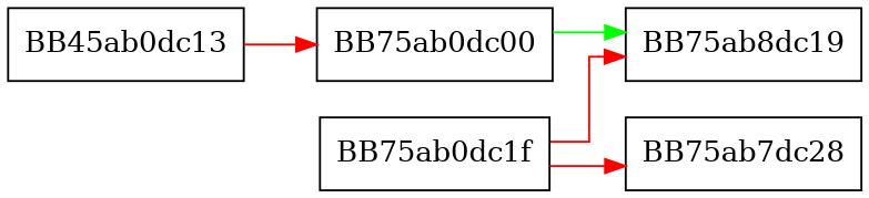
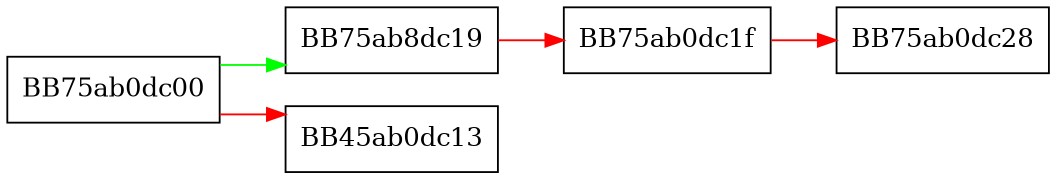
  digraph {
    rankdir=LR
    splines=ortho
    node [shape=box]
    edge [color=red]
    n1 [label=BB75ab8dc19]
    BB75ab0dc00
    n3 [label=BB45ab0dc13]
    BB75ab0dc1f
-   BB75ab0dc28 [label=BB75ab7dc28]
-   BB75ab0dc1f -> n1
+   BB75ab0dc28
+   n1 -> BB75ab0dc1f
    BB75ab0dc00 -> n1 [color=green]
-   n3 -> BB75ab0dc00
+   BB75ab0dc00 -> n3
    BB75ab0dc1f -> BB75ab0dc28
  }
